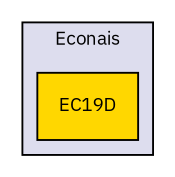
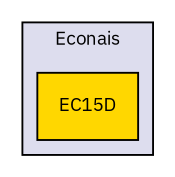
  digraph {
    compound=true
    fontname="IBM Plex Sans"
-   n1 [fillcolor=gold fontname="IBM Plex Sans" fontsize=10 label=EC19D pencolor=black shape=box style=filled]
+   n1 [fillcolor=gold fontname="IBM Plex Sans" fontsize=10 label=EC15D pencolor=black shape=box style=filled]
    subgraph cluster_1 {
      bgcolor="#ddddee"
      fontsize=10
      label=Econais
      pencolor=black
      n1
    }
  }
